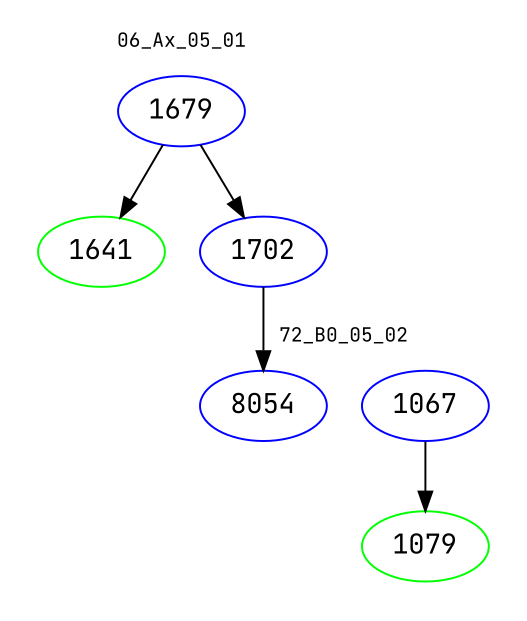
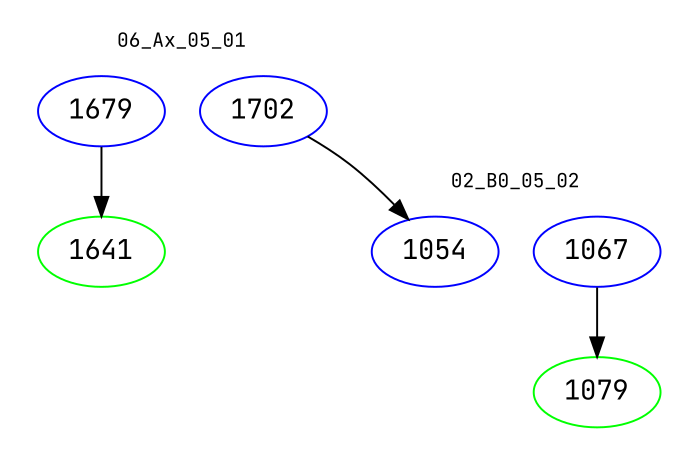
  digraph {
    fontname="JetBrains Mono"
    node [color=blue fontname="JetBrains Mono"]
    edge [color=black fontname="JetBrains Mono"]
    n1 [label=1679]
    n2 [color=green label=1641]
    n3 [label=1702]
    n4 [label=1067]
-   n5 [label=8054]
+   n5 [label=1054]
    n6 [color=green label=1079]
    subgraph cluster_1 {
      color=white
      fontsize=10
      label="06_Ax_05_01"
      n1
      n2
      n3
    }
    subgraph cluster_2 {
      color=white
      fontsize=10
-     label="72_B0_05_02"
+     label="02_B0_05_02"
      n4
      n5
      n6
    }
    n1 -> n2
-   n1 -> n3
    n3 -> n5
    n4 -> n6
  }
